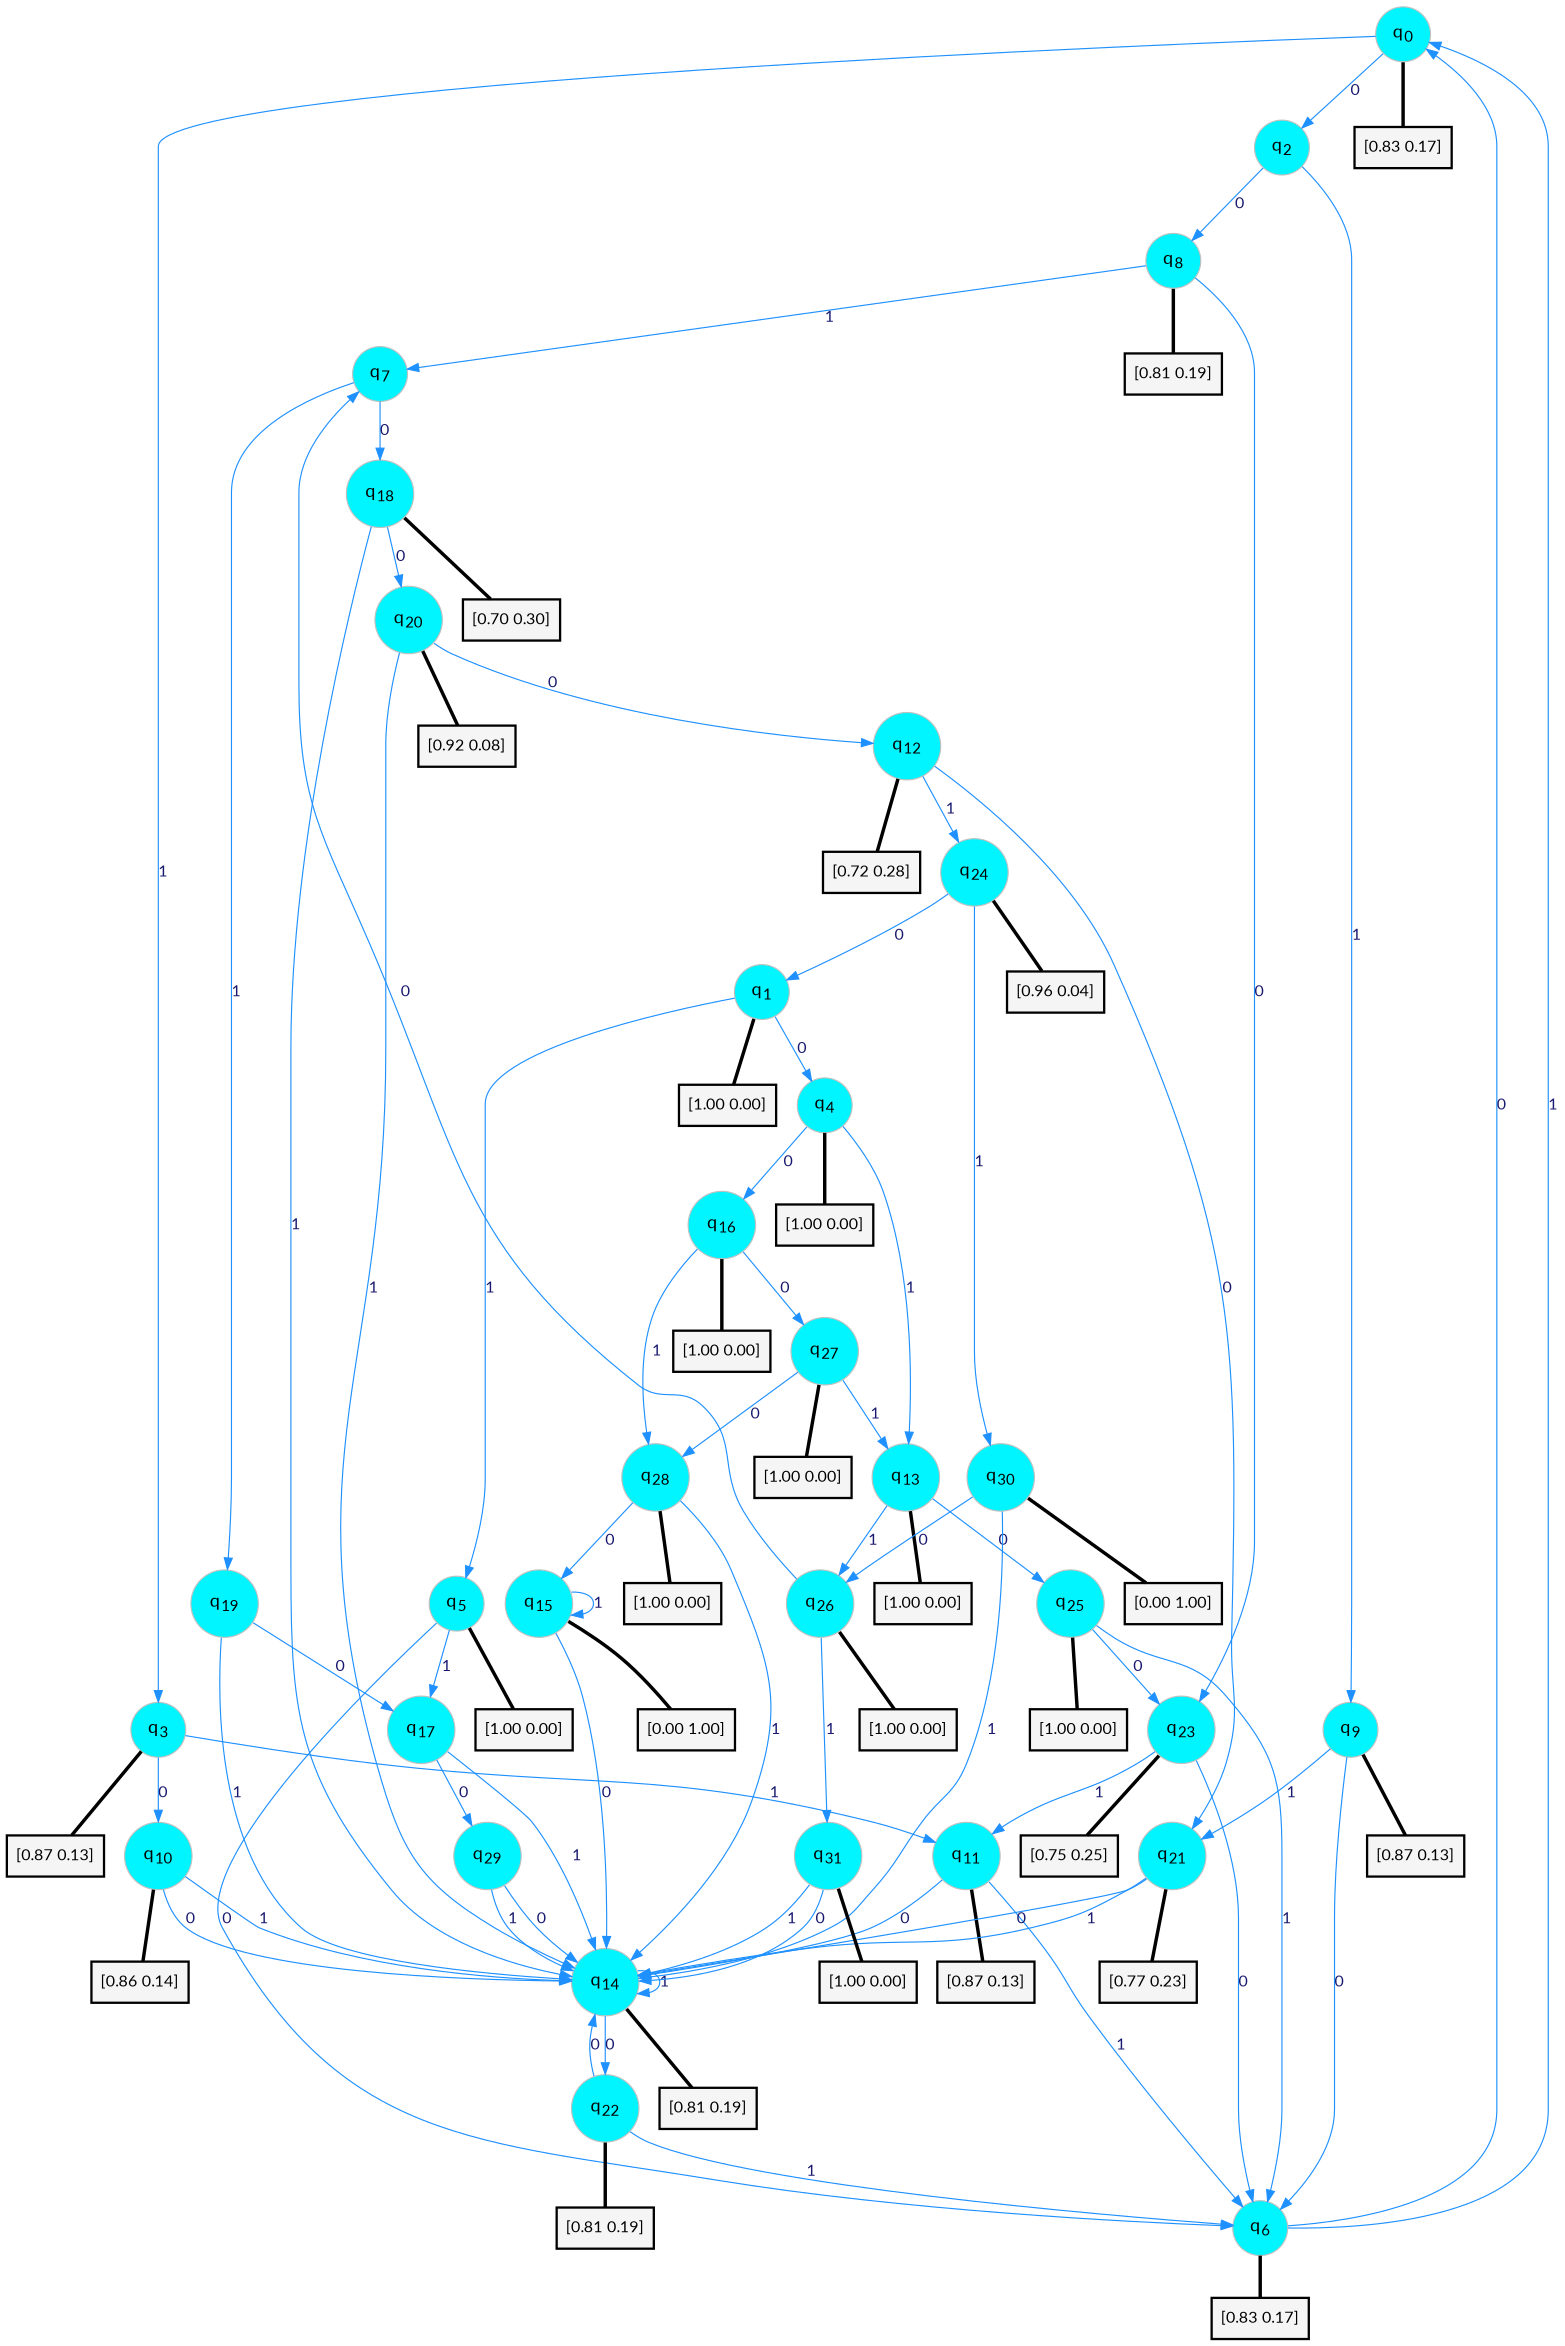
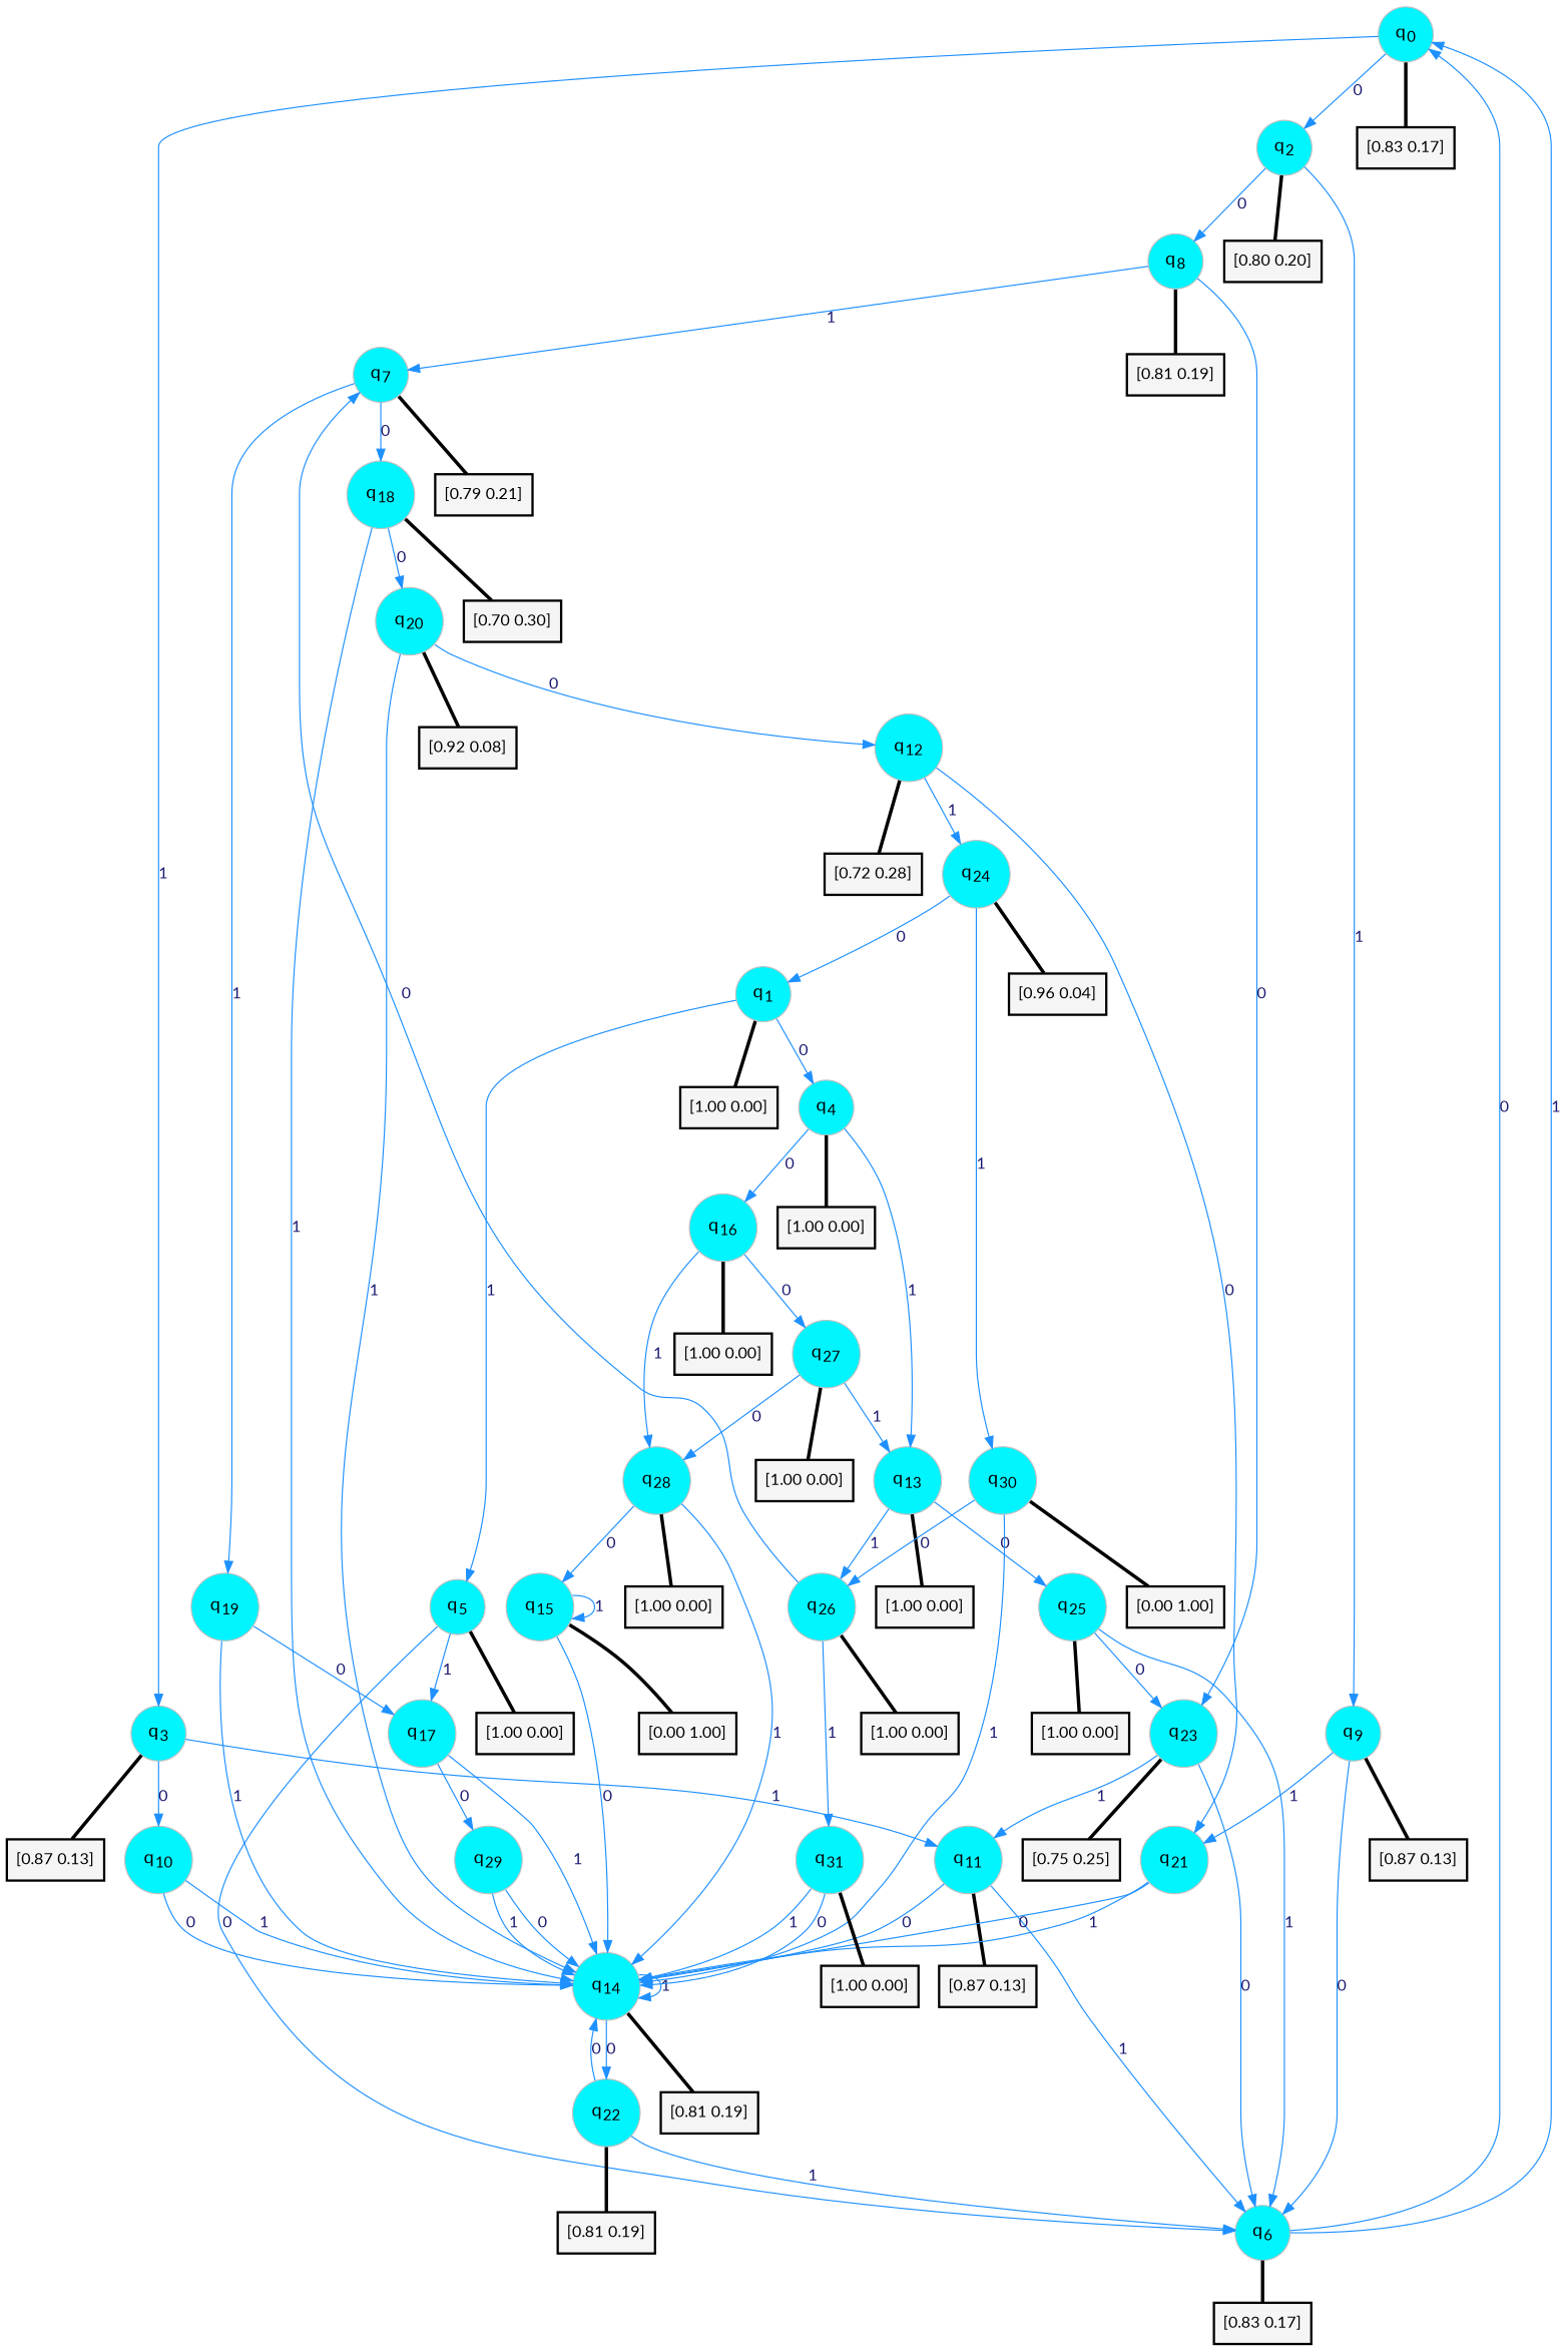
  digraph {
    fontname=Lato
    rankdir=TD
    node [color=gray fillcolor=turquoise1 fontcolor=black fontname=Lato fontsize=16 fontweight=bold shape=circle style=filled]
    edge [arrowsize=1 color=dodgerblue1 fontcolor=midnightblue fontname=Lato fontweight=bold penwidth=1 style=solid weight=20]
    n1 [label=<q<SUB>0</SUB>>]
    n2 [label=<q<SUB>2</SUB>>]
    n3 [label=<q<SUB>3</SUB>>]
    n4 [color=black fillcolor=whitesmoke fontsize=14 label="[0.83 0.17]" penwidth=2 shape=box]
    n5 [label=<q<SUB>8</SUB>>]
    n6 [label=<q<SUB>9</SUB>>]
+   n7 [color=black fillcolor=whitesmoke fontsize=14 label="[0.80 0.20]" penwidth=2 shape=box]
    n8 [label=<q<SUB>10</SUB>>]
    n9 [label=<q<SUB>11</SUB>>]
    n10 [color=black fillcolor=whitesmoke fontsize=14 label="[0.87 0.13]" penwidth=2 shape=box]
    n11 [label=<q<SUB>1</SUB>>]
    n12 [label=<q<SUB>4</SUB>>]
    n13 [label=<q<SUB>5</SUB>>]
    n14 [color=black fillcolor=whitesmoke fontsize=14 label="[1.00 0.00]" penwidth=2 shape=box]
    n15 [label=<q<SUB>13</SUB>>]
    n16 [label=<q<SUB>16</SUB>>]
    n17 [color=black fillcolor=whitesmoke fontsize=14 label="[1.00 0.00]" penwidth=2 shape=box]
    n18 [label=<q<SUB>6</SUB>>]
    n19 [label=<q<SUB>17</SUB>>]
    n20 [color=black fillcolor=whitesmoke fontsize=14 label="[1.00 0.00]" penwidth=2 shape=box]
    n21 [label=<q<SUB>7</SUB>>]
    n22 [label=<q<SUB>23</SUB>>]
    n23 [color=black fillcolor=whitesmoke fontsize=14 label="[0.81 0.19]" penwidth=2 shape=box]
    n24 [label=<q<SUB>21</SUB>>]
    n25 [color=black fillcolor=whitesmoke fontsize=14 label="[0.87 0.13]" penwidth=2 shape=box]
    n26 [label=<q<SUB>14</SUB>>]
-   n27 [color=black fillcolor=whitesmoke fontsize=14 label="[0.86 0.14]" penwidth=2 shape=box]
    n28 [color=black fillcolor=whitesmoke fontsize=14 label="[0.87 0.13]" penwidth=2 shape=box]
    n29 [label=<q<SUB>25</SUB>>]
    n30 [label=<q<SUB>26</SUB>>]
    n31 [color=black fillcolor=whitesmoke fontsize=14 label="[1.00 0.00]" penwidth=2 shape=box]
    n32 [label=<q<SUB>27</SUB>>]
    n33 [label=<q<SUB>28</SUB>>]
    n34 [color=black fillcolor=whitesmoke fontsize=14 label="[1.00 0.00]" penwidth=2 shape=box]
    n35 [color=black fillcolor=whitesmoke fontsize=14 label="[0.83 0.17]" penwidth=2 shape=box]
    n36 [label=<q<SUB>29</SUB>>]
    n37 [label=<q<SUB>18</SUB>>]
    n38 [label=<q<SUB>19</SUB>>]
+   n39 [color=black fillcolor=whitesmoke fontsize=14 label="[0.79 0.21]" penwidth=2 shape=box]
    n40 [label=<q<SUB>20</SUB>>]
    n41 [color=black fillcolor=whitesmoke fontsize=14 label="[0.70 0.30]" penwidth=2 shape=box]
    n42 [color=black fillcolor=whitesmoke fontsize=14 label="[0.75 0.25]" penwidth=2 shape=box]
-   n43 [color=black fillcolor=whitesmoke fontsize=14 label="[0.77 0.23]" penwidth=2 shape=box]
    n44 [label=<q<SUB>22</SUB>>]
    n45 [color=black fillcolor=whitesmoke fontsize=14 label="[0.81 0.19]" penwidth=2 shape=box]
    n46 [label=<q<SUB>12</SUB>>]
    n47 [label=<q<SUB>24</SUB>>]
    n48 [color=black fillcolor=whitesmoke fontsize=14 label="[0.72 0.28]" penwidth=2 shape=box]
    n49 [label=<q<SUB>30</SUB>>]
    n50 [color=black fillcolor=whitesmoke fontsize=14 label="[0.96 0.04]" penwidth=2 shape=box]
    n51 [color=black fillcolor=whitesmoke fontsize=14 label="[1.00 0.00]" penwidth=2 shape=box]
    n52 [label=<q<SUB>31</SUB>>]
    n53 [color=black fillcolor=whitesmoke fontsize=14 label="[1.00 0.00]" penwidth=2 shape=box]
    n54 [color=black fillcolor=whitesmoke fontsize=14 label="[0.81 0.19]" penwidth=2 shape=box]
    n55 [label=<q<SUB>15</SUB>>]
    n56 [color=black fillcolor=whitesmoke fontsize=14 label="[0.00 1.00]" penwidth=2 shape=box]
    n57 [color=black fillcolor=whitesmoke fontsize=14 label="[1.00 0.00]" penwidth=2 shape=box]
    n58 [color=black fillcolor=whitesmoke fontsize=14 label="[1.00 0.00]" penwidth=2 shape=box]
    n59 [color=black fillcolor=whitesmoke fontsize=14 label="[0.92 0.08]" penwidth=2 shape=box]
    n60 [color=black fillcolor=whitesmoke fontsize=14 label="[0.00 1.00]" penwidth=2 shape=box]
    n61 [color=black fillcolor=whitesmoke fontsize=14 label="[1.00 0.00]" penwidth=2 shape=box]
    n1 -> n2 [label=0]
    n1 -> n3 [label=1]
    n1 -> n4 [arrowhead=none color=black penwidth=3]
    n2 -> n5 [label=0]
    n2 -> n6 [label=1]
+   n2 -> n7 [arrowhead=none color=black penwidth=3]
    n3 -> n8 [label=0]
    n3 -> n9 [label=1]
    n3 -> n10 [arrowhead=none color=black penwidth=3]
    n5 -> n21 [label=1]
    n5 -> n22 [label=0]
    n5 -> n23 [arrowhead=none color=black penwidth=3]
    n6 -> n18 [label=0]
    n6 -> n24 [label=1]
    n6 -> n25 [arrowhead=none color=black penwidth=3]
    n8 -> n26 [label=0]
    n8 -> n26 [label=1]
-   n8 -> n27 [arrowhead=none color=black penwidth=3]
    n9 -> n18 [label=1]
    n9 -> n26 [label=0]
    n9 -> n28 [arrowhead=none color=black penwidth=3]
    n11 -> n12 [label=0]
    n11 -> n13 [label=1]
    n11 -> n14 [arrowhead=none color=black penwidth=3]
    n12 -> n15 [label=1]
    n12 -> n16 [label=0]
    n12 -> n17 [arrowhead=none color=black penwidth=3]
    n13 -> n18 [label=0]
    n13 -> n19 [label=1]
    n13 -> n20 [arrowhead=none color=black penwidth=3]
    n15 -> n29 [label=0]
    n15 -> n30 [label=1]
    n15 -> n31 [arrowhead=none color=black penwidth=3]
    n16 -> n32 [label=0]
    n16 -> n33 [label=1]
    n16 -> n34 [arrowhead=none color=black penwidth=3]
    n18 -> n1 [label=0]
    n18 -> n1 [label=1]
    n18 -> n35 [arrowhead=none color=black penwidth=3]
    n19 -> n26 [label=1]
    n19 -> n36 [label=0]
    n21 -> n37 [label=0]
    n21 -> n38 [label=1]
+   n21 -> n39 [arrowhead=none color=black penwidth=3]
    n22 -> n9 [label=1]
    n22 -> n18 [label=0]
    n22 -> n42 [arrowhead=none color=black penwidth=3]
    n24 -> n26 [label=0]
    n24 -> n26 [label=1]
-   n24 -> n43 [arrowhead=none color=black penwidth=3]
    n26 -> n26 [label=1]
    n26 -> n44 [label=0]
    n26 -> n45 [arrowhead=none color=black penwidth=3]
    n29 -> n18 [label=1]
    n29 -> n22 [label=0]
    n29 -> n51 [arrowhead=none color=black penwidth=3]
    n30 -> n21 [label=0]
    n30 -> n52 [label=1]
    n30 -> n53 [arrowhead=none color=black penwidth=3]
    n32 -> n15 [label=1]
    n32 -> n33 [label=0]
    n32 -> n57 [arrowhead=none color=black penwidth=3]
    n33 -> n26 [label=1]
    n33 -> n55 [label=0]
    n33 -> n58 [arrowhead=none color=black penwidth=3]
    n36 -> n26 [label=0]
    n36 -> n26 [label=1]
    n37 -> n26 [label=1]
    n37 -> n40 [label=0]
    n37 -> n41 [arrowhead=none color=black penwidth=3]
    n38 -> n19 [label=0]
    n38 -> n26 [label=1]
    n40 -> n26 [label=1]
    n40 -> n46 [label=0]
    n40 -> n59 [arrowhead=none color=black penwidth=3]
    n44 -> n18 [label=1]
    n44 -> n26 [label=0]
    n44 -> n54 [arrowhead=none color=black penwidth=3]
    n46 -> n24 [label=0]
    n46 -> n47 [label=1]
    n46 -> n48 [arrowhead=none color=black penwidth=3]
    n47 -> n11 [label=0]
    n47 -> n49 [label=1]
    n47 -> n50 [arrowhead=none color=black penwidth=3]
    n49 -> n26 [label=1]
    n49 -> n30 [label=0]
    n49 -> n60 [arrowhead=none color=black penwidth=3]
    n52 -> n26 [label=0]
    n52 -> n26 [label=1]
    n52 -> n61 [arrowhead=none color=black penwidth=3]
    n55 -> n26 [label=0]
    n55 -> n55 [label=1]
    n55 -> n56 [arrowhead=none color=black penwidth=3]
  }
